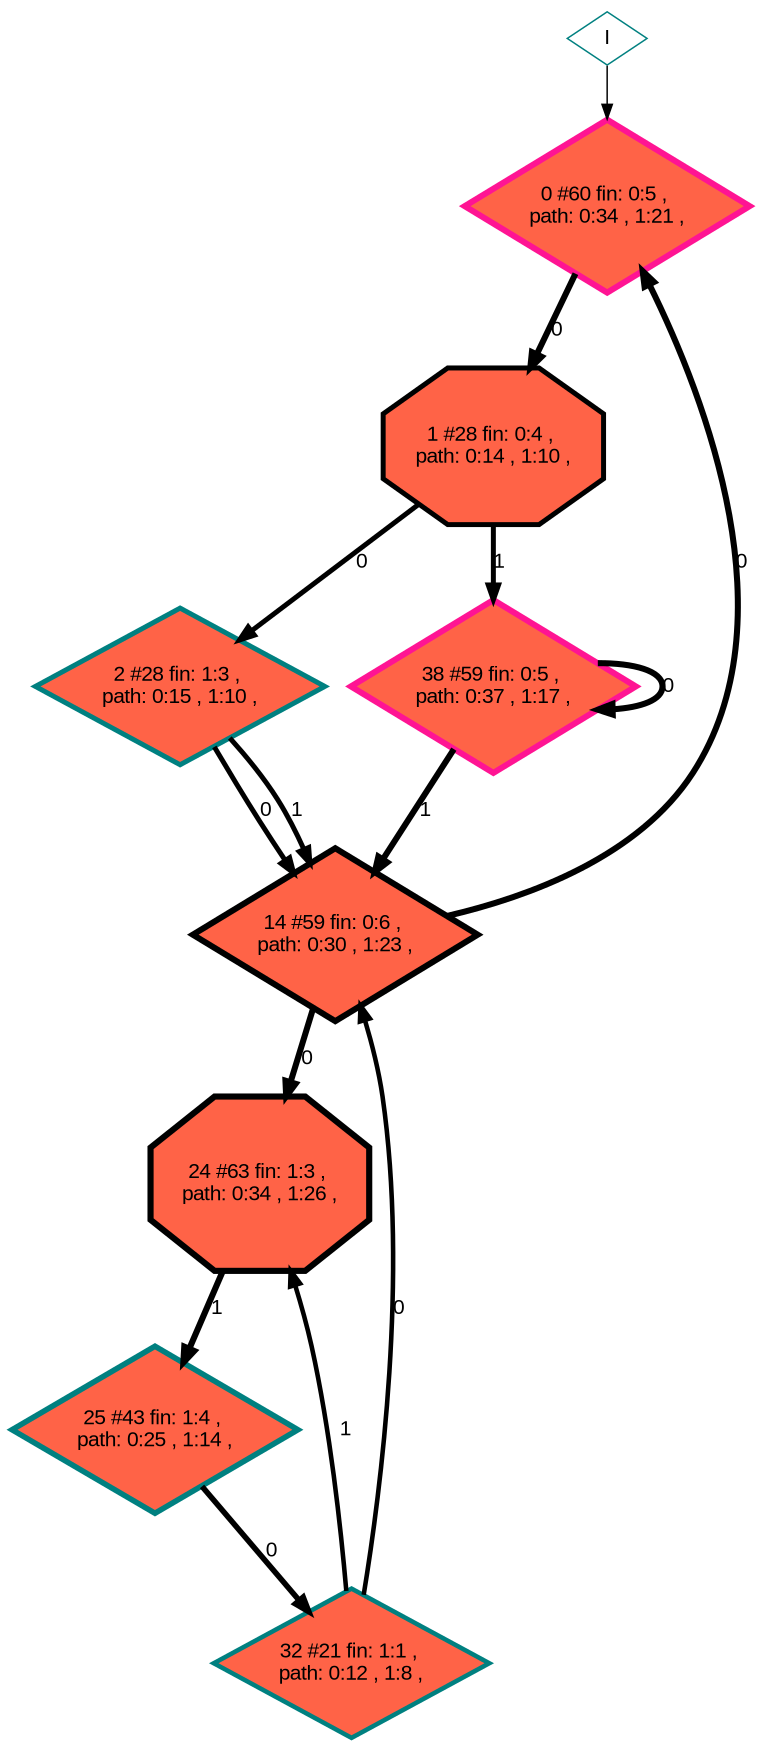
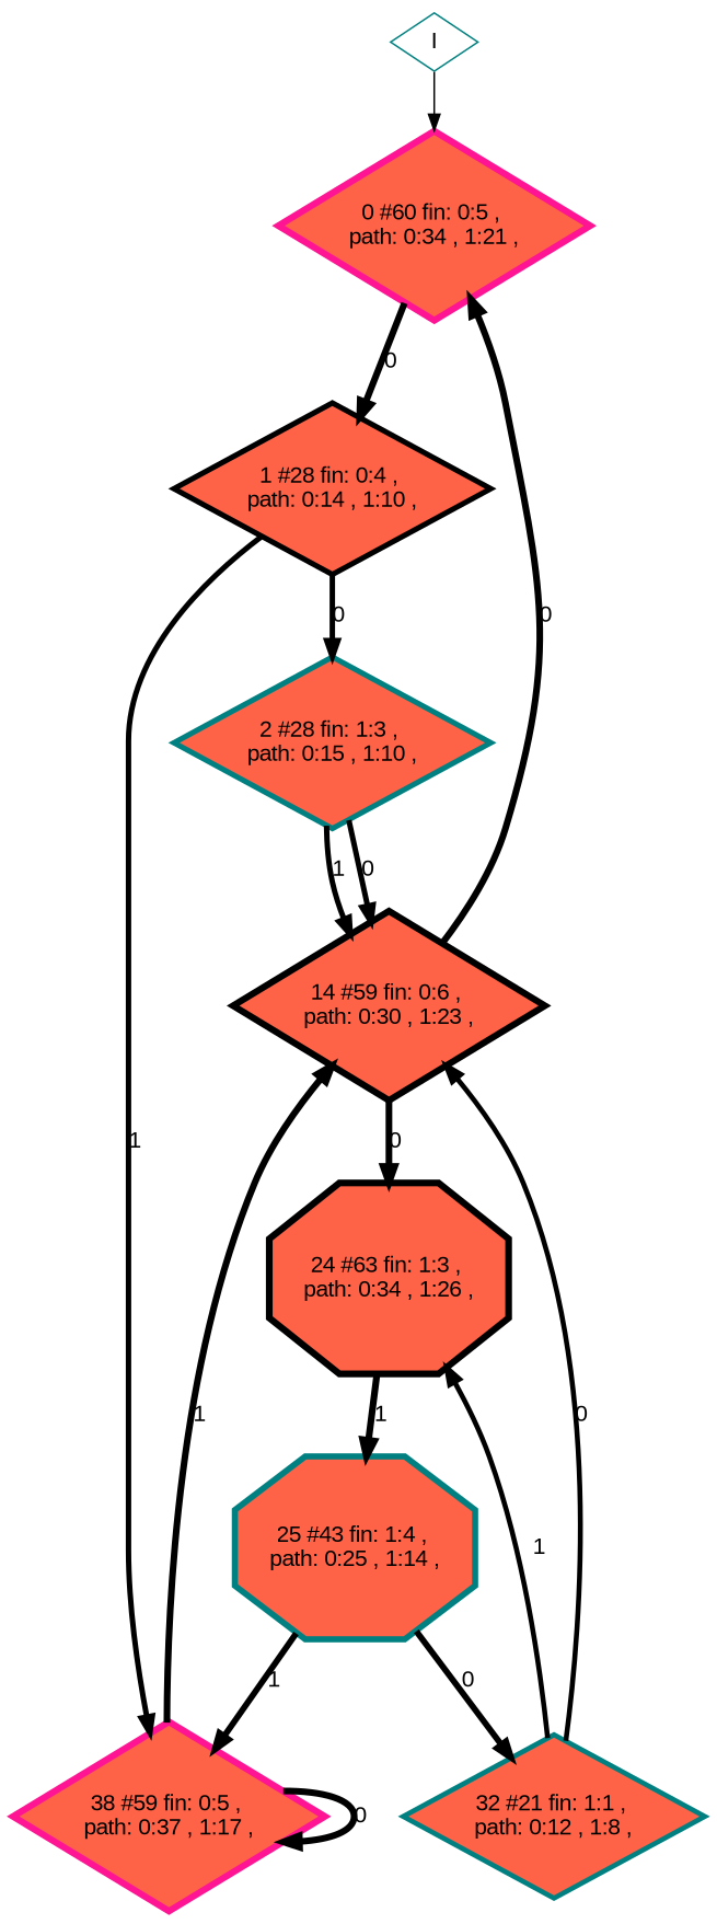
  digraph {
    fontname="Liberation Sans"
    node [color=teal fillcolor=tomato fontname="Liberation Sans" penwidth=3.3673 shape=diamond style=filled]
    edge [fontname="Liberation Sans" penwidth=3.3673]
    n1 [color=deeppink height=1.63137 label="0 #60 fin: 0:5 , \n path: 0:34 , 1:21 , " penwidth=4.11087 width=1.63137]
-   n2 [color=black height=1.47414 label="1 #28 fin: 0:4 , \n path: 0:14 , 1:10 , " shape=octagon width=1.47414]
+   n2 [color=black height=1.47414 label="1 #28 fin: 0:4 , \n path: 0:14 , 1:10 , " width=1.47414]
    n3 [height=1.47414 label="2 #28 fin: 1:3 , \n path: 0:15 , 1:10 , " width=1.47414]
    n4 [color=deeppink height=1.62813 label="38 #59 fin: 0:5 , \n path: 0:37 , 1:17 , " penwidth=4.09434 width=1.62813]
    n5 [color=black height=1.64072 label="24 #63 fin: 1:3 , \n path: 0:34 , 1:26 , " penwidth=4.15888 shape=octagon width=1.64072]
-   n6 [height=1.56532 label="25 #43 fin: 1:4 , \n path: 0:25 , 1:14 , " penwidth=3.78419 width=1.56532]
+   n6 [height=1.56532 label="25 #43 fin: 1:4 , \n path: 0:25 , 1:14 , " penwidth=3.78419 shape=octagon width=1.56532]
    I [fillcolor="" penwidth="" style=""]
    n8 [color=black height=1.62813 label="14 #59 fin: 0:6 , \n path: 0:30 , 1:23 , " penwidth=4.09434 width=1.62813]
    n9 [height=1.4088 label="32 #21 fin: 1:1 , \n path: 0:12 , 1:8 , " penwidth=3.09104 width=1.4088]
    n1 -> n2 [label="0 " penwidth=4.11087]
    n2 -> n3 [label="0 "]
    n2 -> n4 [label="1 "]
    n3 -> n8 [label="0 "]
    n3 -> n8 [label="1 "]
    n4 -> n4 [label="0 " penwidth=4.09434]
    n4 -> n8 [label="1 " penwidth=4.09434]
    n5 -> n6 [label="1 " penwidth=4.15888]
+   n6 -> n4 [label="1 " penwidth=3.78419]
    n6 -> n9 [label="0 " penwidth=3.78419]
    I -> n1 [penwidth=""]
    n8 -> n1 [label="0 " penwidth=4.09434]
    n8 -> n5 [label="0 " penwidth=4.09434]
    n9 -> n5 [label="1 " penwidth=3.09104]
    n9 -> n8 [label="0 " penwidth=3.09104]
  }
